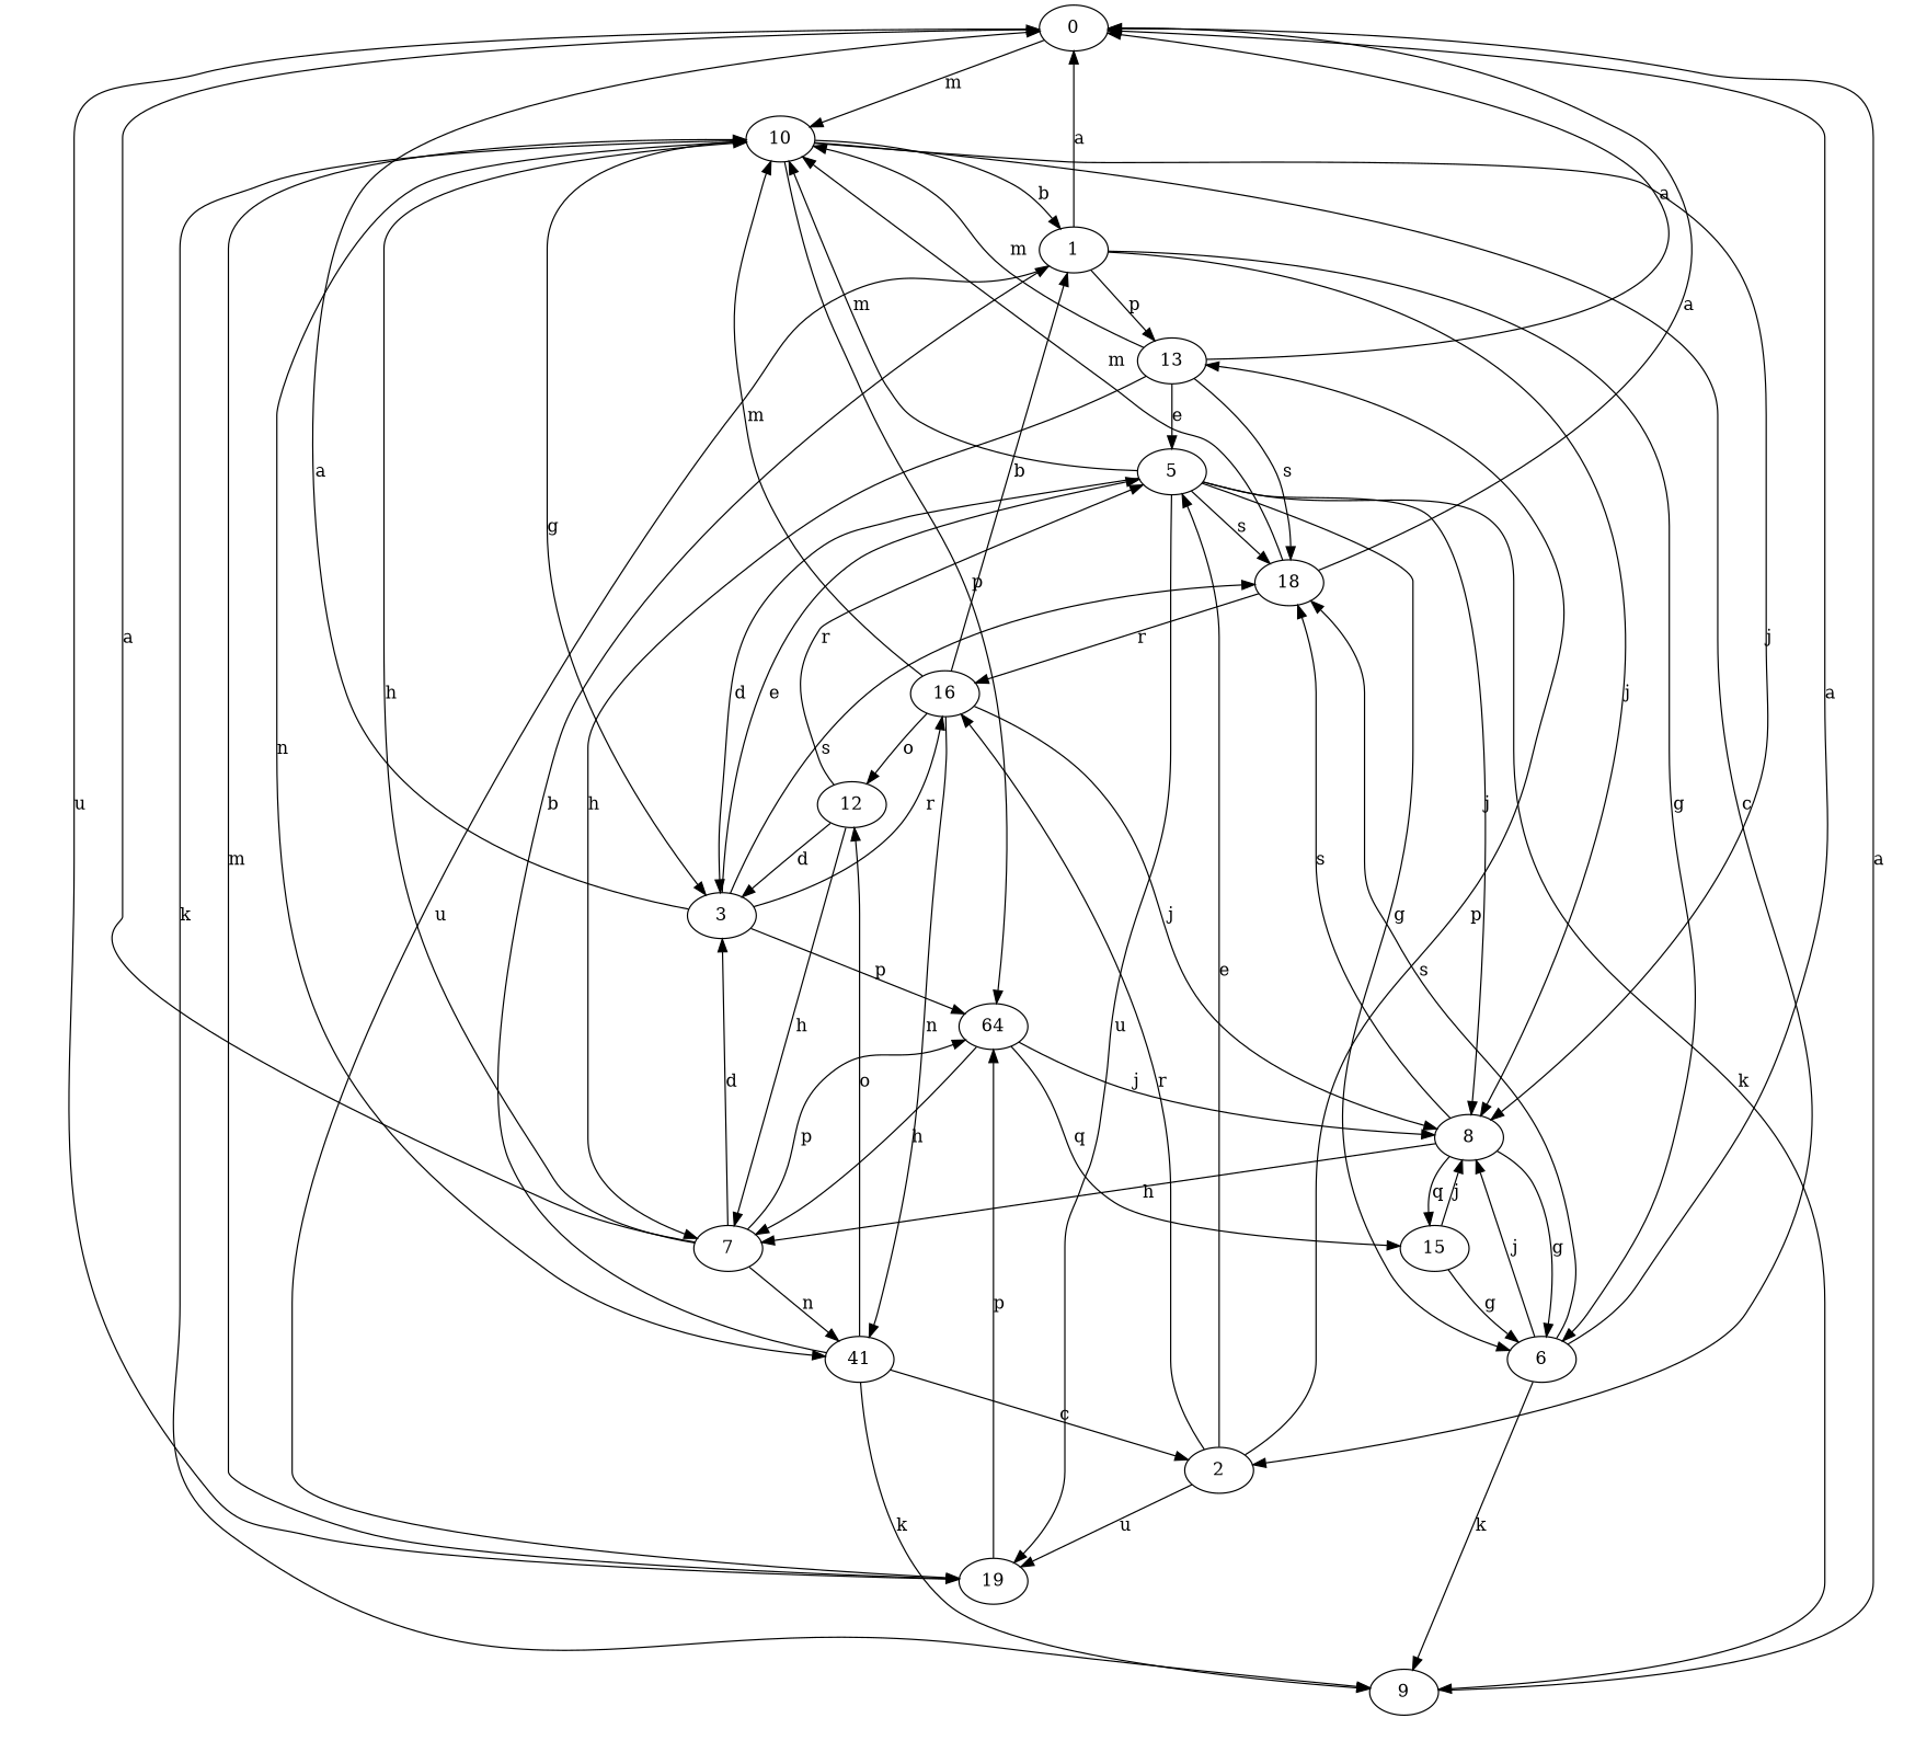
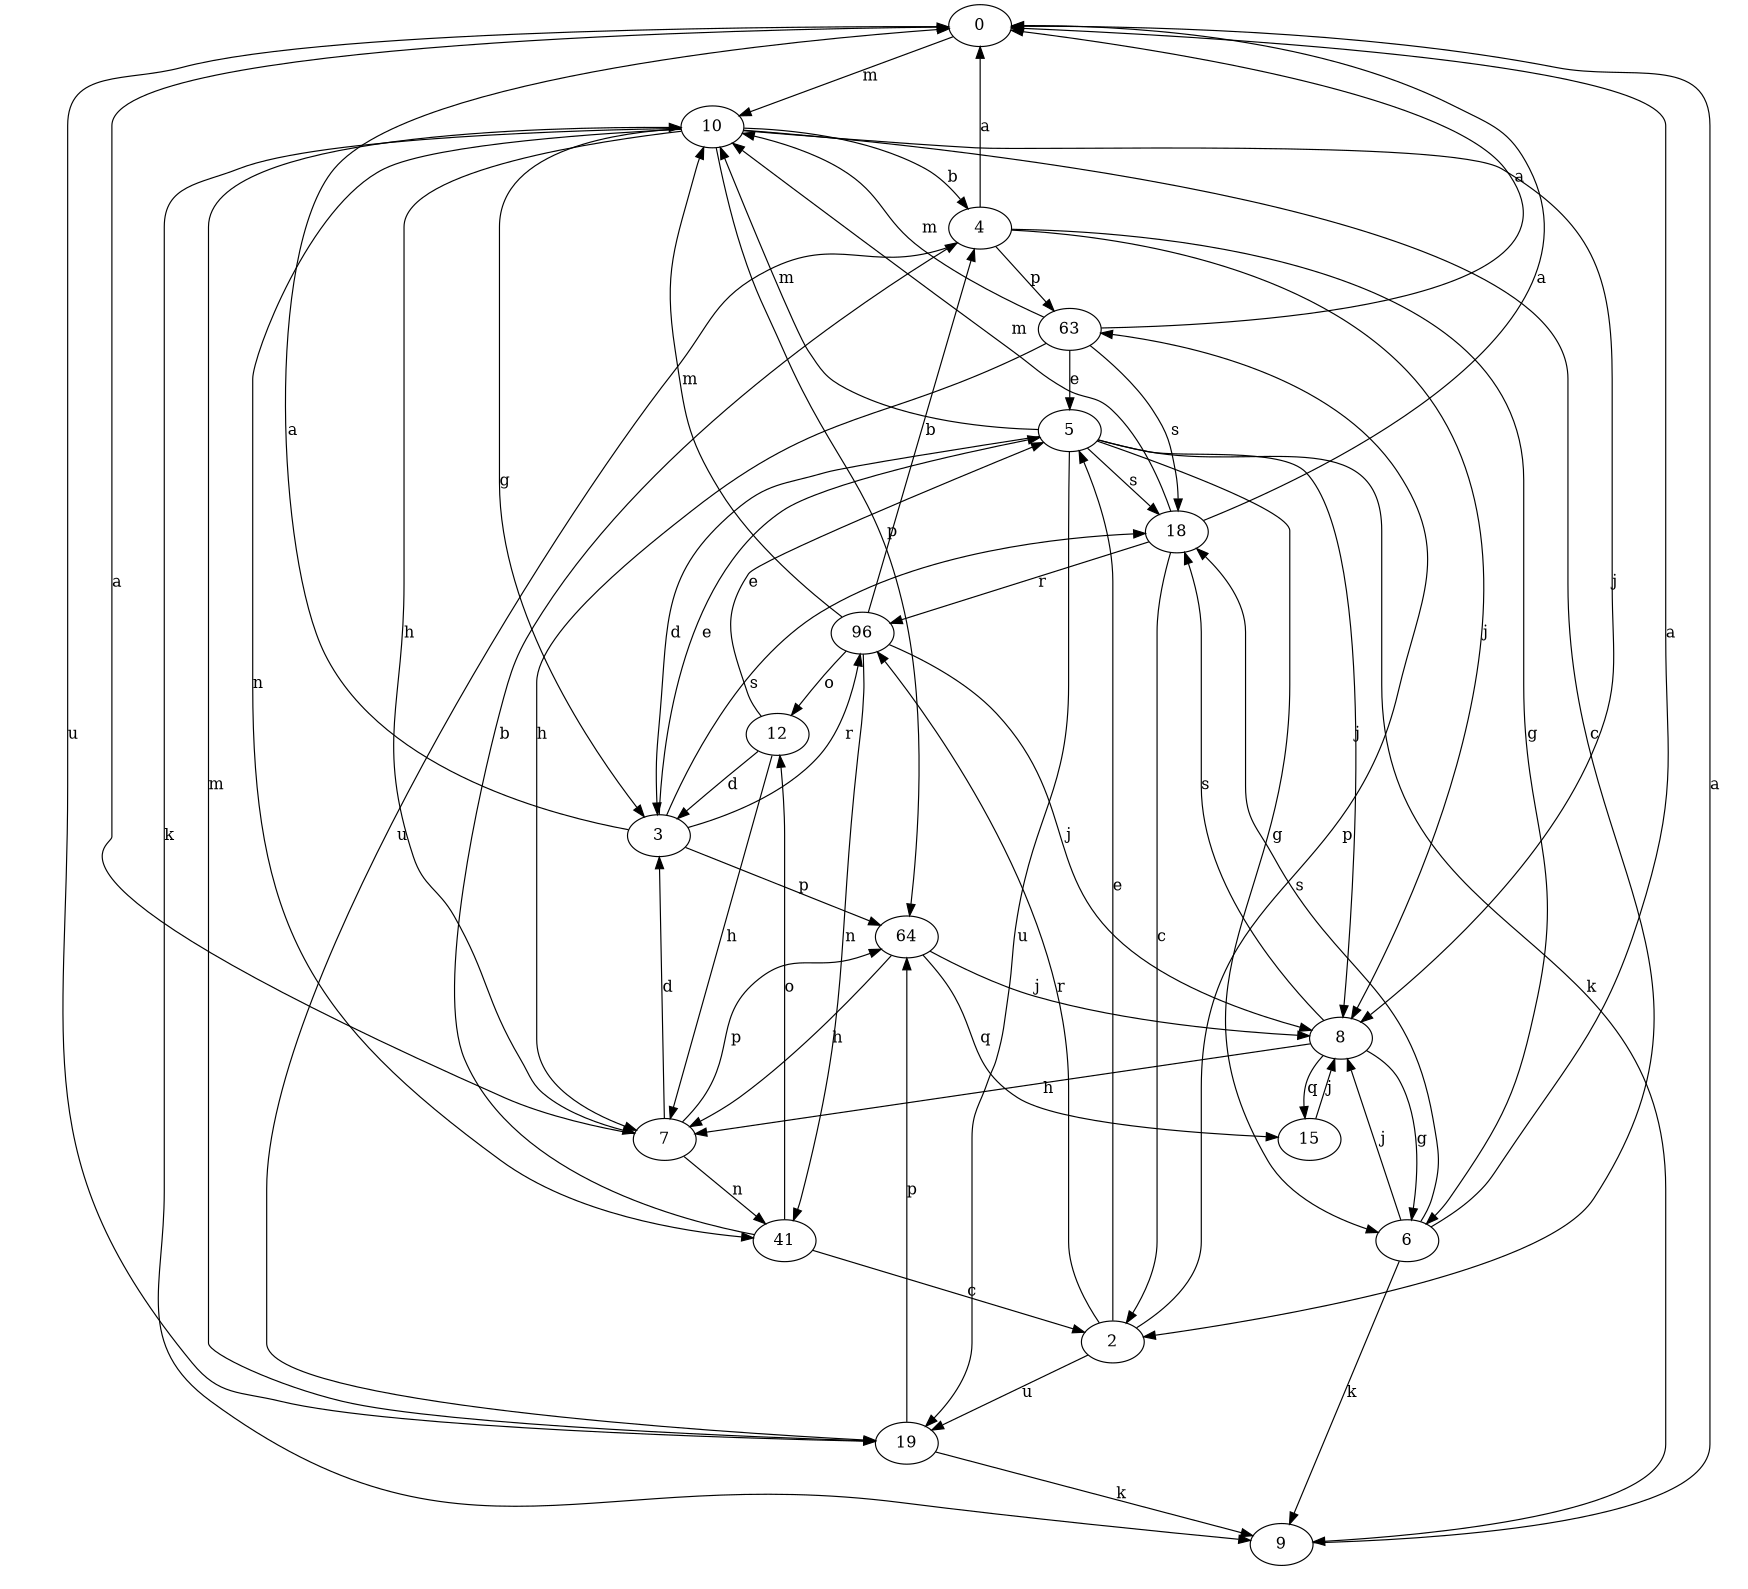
  strict digraph {
    0
    10
    19
-   1
+   1 [label=4]
    8
    2
    3
    n8 [label=64]
    9
    7
    n11 [label=41]
    6
-   13
+   13 [label=63]
    18
    15
    5
-   16
+   16 [label=96]
    12
    0 -> 10 [label=m]
    0 -> 19 [label=u]
    10 -> 1 [label=b]
    10 -> 8 [label=j]
    10 -> 2 [label=c]
    10 -> 3 [label=g]
    10 -> n8 [label=p]
    10 -> 9 [label=k]
-   7 -> 10 [label=h]
+   10 -> 7 [label=h]
    10 -> n11 [label=n]
    19 -> 10 [label=m]
    19 -> n8 [label=p]
    1 -> 0 [label=a]
    1 -> 19 [label=u]
    1 -> 8 [label=j]
    1 -> 6 [label=g]
    1 -> 13 [label=p]
    8 -> 7 [label=h]
    8 -> 6 [label=g]
    8 -> 18 [label=s]
    8 -> 15 [label=q]
    2 -> 19 [label=u]
    2 -> 13 [label=p]
    2 -> 5 [label=e]
    2 -> 16 [label=r]
    3 -> 0 [label=a]
    3 -> n8 [label=p]
    3 -> 18 [label=s]
    3 -> 5 [label=e]
    3 -> 16 [label=r]
    n8 -> 8 [label=j]
    n8 -> 7 [label=h]
    n8 -> 15 [label=q]
    9 -> 0 [label=a]
    7 -> 0 [label=a]
    7 -> 3 [label=d]
    7 -> n8 [label=p]
    7 -> n11 [label=n]
    n11 -> 1 [label=b]
    n11 -> 2 [label=c]
-   n11 -> 9 [label=k]
+   19 -> 9 [label=k]
    n11 -> 12 [label=o]
    6 -> 0 [label=a]
    6 -> 8 [label=j]
    6 -> 9 [label=k]
    6 -> 18 [label=s]
    13 -> 0 [label=a]
    13 -> 10 [label=m]
    13 -> 7 [label=h]
    13 -> 18 [label=s]
    13 -> 5 [label=e]
    18 -> 0 [label=a]
    18 -> 10 [label=m]
+   18 -> 2 [label=c]
    18 -> 16 [label=r]
    15 -> 8 [label=j]
-   15 -> 6 [label=g]
    5 -> 10 [label=m]
    5 -> 19 [label=u]
    5 -> 8 [label=j]
    5 -> 3 [label=d]
    5 -> 9 [label=k]
    5 -> 6 [label=g]
    5 -> 18 [label=s]
    16 -> 10 [label=m]
    16 -> 1 [label=b]
    16 -> 8 [label=j]
    16 -> n11 [label=n]
    16 -> 12 [label=o]
    12 -> 3 [label=d]
    12 -> 7 [label=h]
-   12 -> 5 [label=r]
+   12 -> 5 [label=e]
  }
